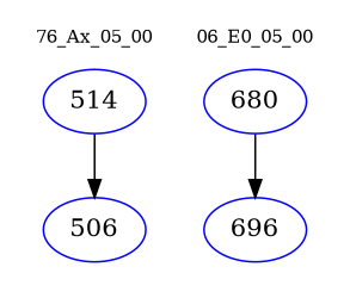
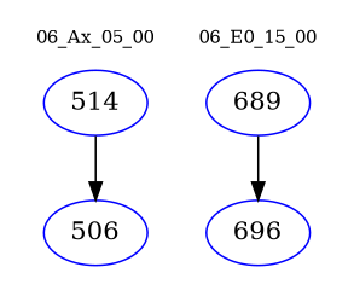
  digraph {
    node [color=blue]
    edge [color=black]
    n1 [label=514]
    n2 [label=506]
-   n3 [label=680]
+   n3 [label=689]
    n4 [label=696]
    subgraph cluster_1 {
      color=white
      fontsize=10
-     label="76_Ax_05_00"
+     label="06_Ax_05_00"
      n1
      n2
    }
    subgraph cluster_2 {
      color=white
      fontsize=10
-     label="06_E0_05_00"
+     label="06_E0_15_00"
      n3
      n4
    }
    n1 -> n2
    n3 -> n4
  }
